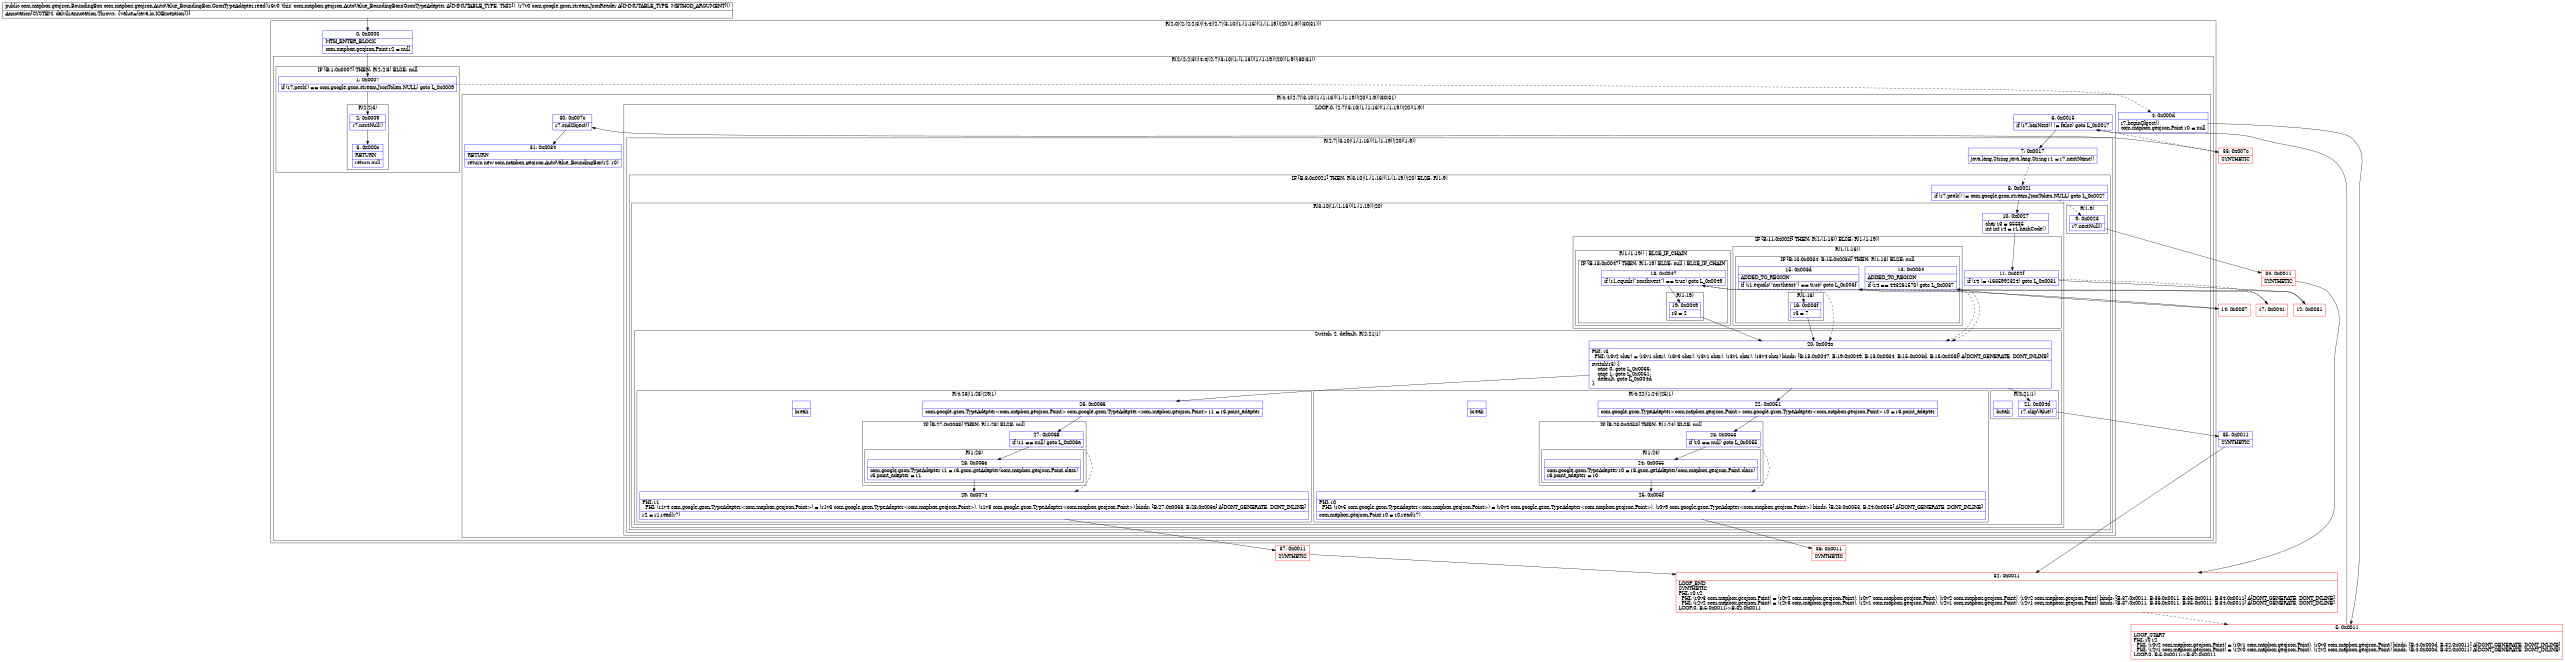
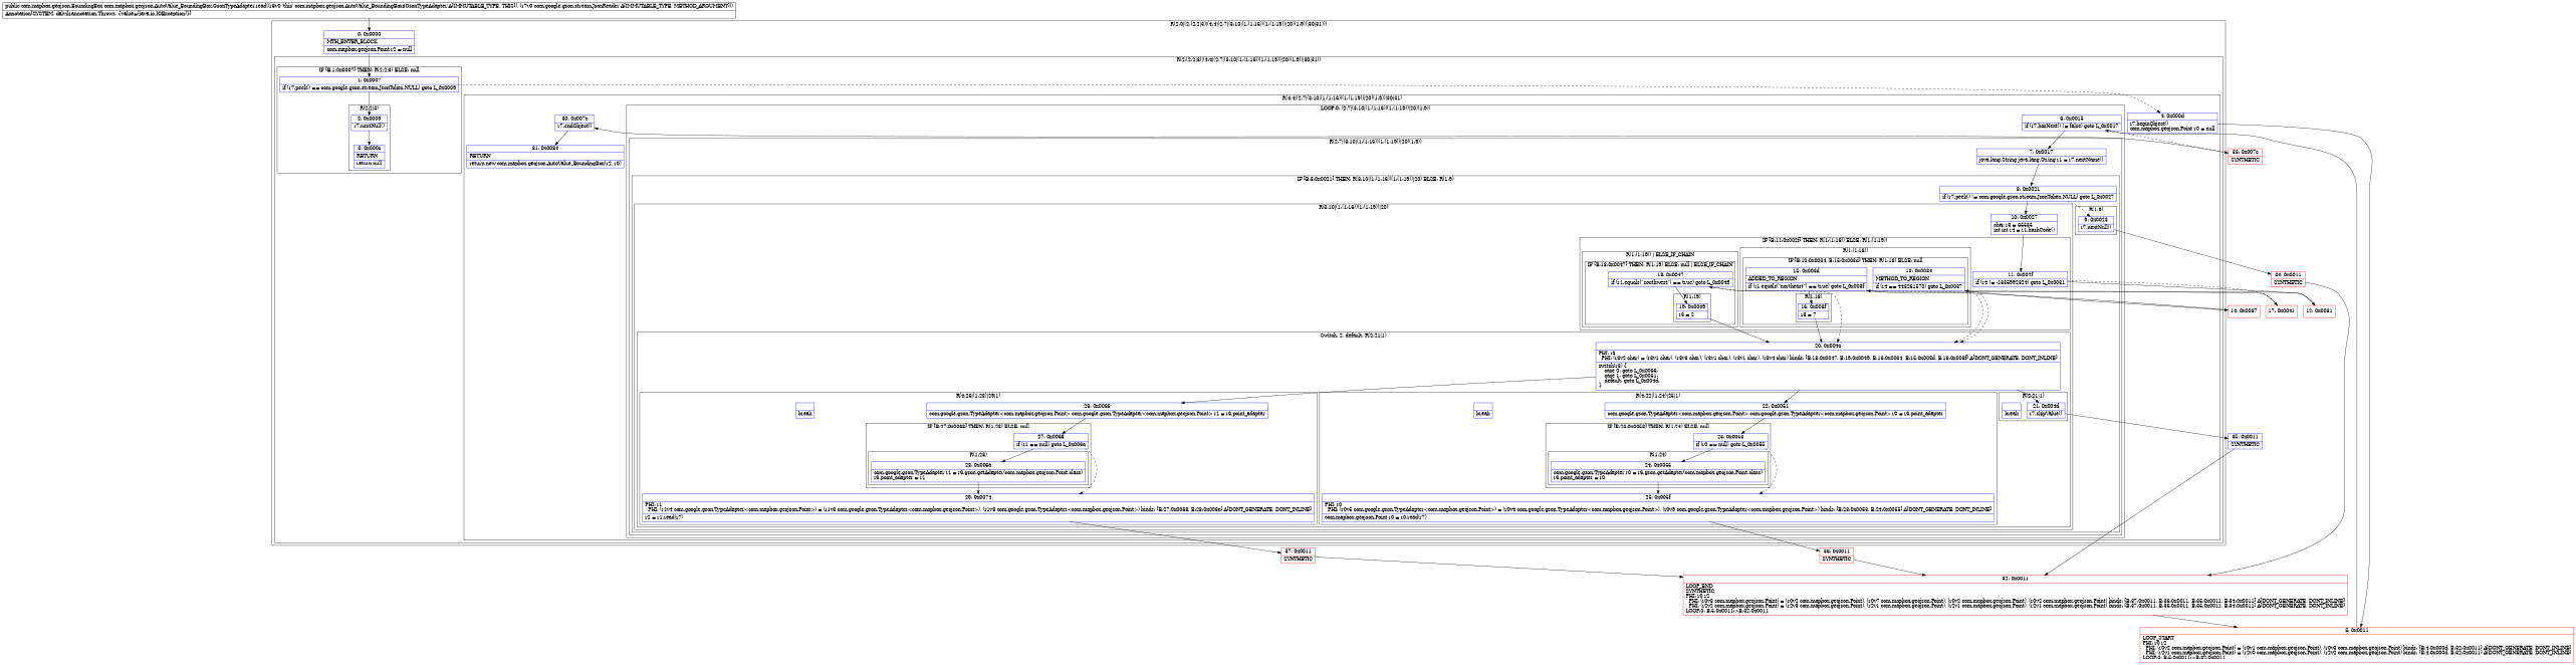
  digraph {
    node [color=blue shape=record]
    n1 [label="{2\:\ 0x0009|r7.nextNull()\l}"]
    n2 [label="{3\:\ 0x000c|RETURN\l|return null\l}"]
    n3 [label="{1\:\ 0x0007|if (r7.peek() == com.google.gson.stream.JsonToken.NULL) goto L_0x0009\l}"]
    n4 [label="{16\:\ 0x003f|r3 = 7\l}"]
-   n5 [label="{13\:\ 0x0034|ADDED_TO_REGION\l|if (r4 == 443261570) goto L_0x0037\l}"]
+   n5 [label="{13\:\ 0x0034|METHOD_TO_REGION\l|if (r4 == 443261570) goto L_0x0037\l}"]
    n6 [label="{15\:\ 0x003d|ADDED_TO_REGION\l|if (r1.equals(\"northeast\") == true) goto L_0x003f\l}"]
    n7 [label="{19\:\ 0x0049|r3 = 2\l}"]
    n8 [label="{18\:\ 0x0047|if (r1.equals(\"southwest\") == true) goto L_0x0049\l}"]
    n9 [label="{11\:\ 0x002f|if (r4 != \-1635992324) goto L_0x0031\l}"]
    n10 [label="{28\:\ 0x006a|com.google.gson.TypeAdapter r1 = r6.gson.getAdapter(com.mapbox.geojson.Point.class)\lr6.point_adapter = r1\l}"]
    n11 [label="{27\:\ 0x0068|if (r1 == null) goto L_0x006a\l}"]
    n12 [label="{26\:\ 0x0066|com.google.gson.TypeAdapter\<com.mapbox.geojson.Point\> com.google.gson.TypeAdapter\<com.mapbox.geojson.Point\> r1 = r6.point_adapter\l}"]
    n13 [label="{29\:\ 0x0074|PHI: r1 \l  PHI: (r1v4 com.google.gson.TypeAdapter\<com.mapbox.geojson.Point\>) = (r1v3 com.google.gson.TypeAdapter\<com.mapbox.geojson.Point\>), (r1v8 com.google.gson.TypeAdapter\<com.mapbox.geojson.Point\>) binds: [B:27:0x0068, B:28:0x006a] A[DONT_GENERATE, DONT_INLINE]\l|r2 = r1.read(r7)\l}"]
    n14 [label="{|break\l}"]
    n15 [label="{24\:\ 0x0055|com.google.gson.TypeAdapter r0 = r6.gson.getAdapter(com.mapbox.geojson.Point.class)\lr6.point_adapter = r0\l}"]
    n16 [label="{23\:\ 0x0053|if (r0 == null) goto L_0x0055\l}"]
    n17 [label="{22\:\ 0x0051|com.google.gson.TypeAdapter\<com.mapbox.geojson.Point\> com.google.gson.TypeAdapter\<com.mapbox.geojson.Point\> r0 = r6.point_adapter\l}"]
    n18 [label="{25\:\ 0x005f|PHI: r0 \l  PHI: (r0v5 com.google.gson.TypeAdapter\<com.mapbox.geojson.Point\>) = (r0v4 com.google.gson.TypeAdapter\<com.mapbox.geojson.Point\>), (r0v9 com.google.gson.TypeAdapter\<com.mapbox.geojson.Point\>) binds: [B:23:0x0053, B:24:0x0055] A[DONT_GENERATE, DONT_INLINE]\l|com.mapbox.geojson.Point r0 = r0.read(r7)\l}"]
    n19 [label="{|break\l}"]
    n20 [label="{21\:\ 0x004d|r7.skipValue()\l}"]
    n21 [label="{|break\l}"]
    n22 [label="{20\:\ 0x004a|PHI: r3 \l  PHI: (r3v2 char) = (r3v1 char), (r3v3 char), (r3v1 char), (r3v1 char), (r3v4 char) binds: [B:18:0x0047, B:19:0x0049, B:13:0x0034, B:15:0x003d, B:16:0x003f] A[DONT_GENERATE, DONT_INLINE]\l|switch(r3) \{\l    case 0: goto L_0x0066;\l    case 1: goto L_0x0051;\l    default: goto L_0x004d;\l\}\l}"]
    n23 [label="{10\:\ 0x0027|char r3 = 65535\lint int r4 = r1.hashCode()\l}"]
    n24 [label="{9\:\ 0x0023|r7.nextNull()\l}"]
    n25 [label="{8\:\ 0x0021|if (r7.peek() != com.google.gson.stream.JsonToken.NULL) goto L_0x0027\l}"]
    n26 [label="{7\:\ 0x0017|java.lang.String java.lang.String r1 = r7.nextName()\l}"]
    n27 [label="{6\:\ 0x0015|if (r7.hasNext() != false) goto L_0x0017\l}"]
    n28 [label="{4\:\ 0x000d|r7.beginObject()\lcom.mapbox.geojson.Point r0 = null\l}"]
    n29 [label="{30\:\ 0x007c|r7.endObject()\l}"]
    n30 [label="{31\:\ 0x0084|RETURN\l|return new com.mapbox.geojson.AutoValue_BoundingBox(r2, r0)\l}"]
    n31 [label="{0\:\ 0x0000|MTH_ENTER_BLOCK\l|com.mapbox.geojson.Point r2 = null\l}"]
    n32 [color=red label="{14\:\ 0x0037}"]
    n33 [color=red label="{12\:\ 0x0031}"]
    n34 [color=red label="{17\:\ 0x0041}"]
    n35 [color=red label="{37\:\ 0x0011|SYNTHETIC\l}"]
    n36 [color=red label="{36\:\ 0x0011|SYNTHETIC\l}"]
    n37 [label="{35\:\ 0x0011|SYNTHETIC\l}"]
    n38 [color=red label="{34\:\ 0x0011|SYNTHETIC\l}"]
    n39 [color=red label="{33\:\ 0x007c|SYNTHETIC\l}"]
    n40 [color=red label="{5\:\ 0x0011|LOOP_START\lPHI: r0 r2 \l  PHI: (r0v2 com.mapbox.geojson.Point) = (r0v1 com.mapbox.geojson.Point), (r0v3 com.mapbox.geojson.Point) binds: [B:4:0x000d, B:32:0x0011] A[DONT_GENERATE, DONT_INLINE]\l  PHI: (r2v1 com.mapbox.geojson.Point) = (r2v0 com.mapbox.geojson.Point), (r2v2 com.mapbox.geojson.Point) binds: [B:4:0x000d, B:32:0x0011] A[DONT_GENERATE, DONT_INLINE]\lLOOP:0: B:5:0x0011\-\>B:32:0x0011\l}"]
    n41 [color=red label="{32\:\ 0x0011|LOOP_END\lSYNTHETIC\lPHI: r0 r2 \l  PHI: (r0v3 com.mapbox.geojson.Point) = (r0v2 com.mapbox.geojson.Point), (r0v7 com.mapbox.geojson.Point), (r0v2 com.mapbox.geojson.Point), (r0v2 com.mapbox.geojson.Point) binds: [B:37:0x0011, B:36:0x0011, B:35:0x0011, B:34:0x0011] A[DONT_GENERATE, DONT_INLINE]\l  PHI: (r2v2 com.mapbox.geojson.Point) = (r2v3 com.mapbox.geojson.Point), (r2v1 com.mapbox.geojson.Point), (r2v1 com.mapbox.geojson.Point), (r2v1 com.mapbox.geojson.Point) binds: [B:37:0x0011, B:36:0x0011, B:35:0x0011, B:34:0x0011] A[DONT_GENERATE, DONT_INLINE]\lLOOP:0: B:5:0x0011\-\>B:32:0x0011\l}"]
    n42 [label="{public com.mapbox.geojson.BoundingBox com.mapbox.geojson.AutoValue_BoundingBox.GsonTypeAdapter.read((r6v0 'this' com.mapbox.geojson.AutoValue_BoundingBox$GsonTypeAdapter A[IMMUTABLE_TYPE, THIS]), (r7v0 com.google.gson.stream.JsonReader A[IMMUTABLE_TYPE, METHOD_ARGUMENT]))  | Annotation[SYSTEM, dalvik.annotation.Throws, \{value=[java.io.IOException]\}]\l}" color=""]
    subgraph cluster_1 {
      label="R(2:0|(2:(2:2|3)|(4:4|(2:7|(3:10|(1:(1:16))(1:(1:19))|20)(1:9))|30|31)))"
      n31
      subgraph cluster_2 {
        label="R(2:(2:2|3)|(4:4|(2:7|(3:10|(1:(1:16))(1:(1:19))|20)(1:9))|30|31))"
        subgraph cluster_3 {
          label="IF [B:1:0x0007] THEN: R(2:2|3) ELSE: null"
          n3
          subgraph cluster_4 {
            label="R(2:2|3)"
            n1
            n2
          }
        }
        subgraph cluster_5 {
          label="R(4:4|(2:7|(3:10|(1:(1:16))(1:(1:19))|20)(1:9))|30|31)"
          n28
          n29
          n30
          subgraph cluster_6 {
            label="LOOP:0: (2:7|(3:10|(1:(1:16))(1:(1:19))|20)(1:9))"
            n27
            subgraph cluster_7 {
              label="R(2:7|(3:10|(1:(1:16))(1:(1:19))|20)(1:9))"
              n26
              subgraph cluster_8 {
                label="IF [B:8:0x0021] THEN: R(3:10|(1:(1:16))(1:(1:19))|20) ELSE: R(1:9)"
                n25
                subgraph cluster_9 {
                  label="R(3:10|(1:(1:16))(1:(1:19))|20)"
                  n23
                  subgraph cluster_10 {
                    label="IF [B:11:0x002f] THEN: R(1:(1:16)) ELSE: R(1:(1:19))"
                    n9
                    subgraph cluster_11 {
                      label="R(1:(1:16))"
                      subgraph cluster_12 {
                        label="IF [B:13:0x0034, B:15:0x003d] THEN: R(1:16) ELSE: null"
                        n5
                        n6
                        subgraph cluster_13 {
                          label="R(1:16)"
                          n4
                        }
                      }
                    }
                    subgraph cluster_14 {
                      label="R(1:(1:19)) | ELSE_IF_CHAIN\l"
                      subgraph cluster_15 {
                        label="IF [B:18:0x0047] THEN: R(1:19) ELSE: null | ELSE_IF_CHAIN\l"
                        n8
                        subgraph cluster_16 {
                          label="R(1:19)"
                          n7
                        }
                      }
                    }
                  }
                  subgraph cluster_17 {
                    label="Switch: 2, default: R(2:21|1)"
                    n22
                    subgraph cluster_18 {
                      label="R(4:26|(1:28)|29|1)"
                      n12
                      n13
                      n14
                      subgraph cluster_19 {
                        label="IF [B:27:0x0068] THEN: R(1:28) ELSE: null"
                        n11
                        subgraph cluster_20 {
                          label="R(1:28)"
                          n10
                        }
                      }
                    }
                    subgraph cluster_21 {
                      label="R(4:22|(1:24)|25|1)"
                      n17
                      n18
                      n19
                      subgraph cluster_22 {
                        label="IF [B:23:0x0053] THEN: R(1:24) ELSE: null"
                        n16
                        subgraph cluster_23 {
                          label="R(1:24)"
                          n15
                        }
                      }
                    }
                    subgraph cluster_24 {
                      label="R(2:21|1)"
                      n20
                      n21
                    }
                  }
                }
                subgraph cluster_25 {
                  label="R(1:9)"
                  n24
                }
              }
            }
          }
        }
      }
    }
    n1 -> n2
    n3 -> n1
    n3 -> n28 [style=dashed]
    n4 -> n22
    n5 -> n22 [style=dashed]
    n5 -> n32
    n6 -> n4
    n6 -> n22 [style=dashed]
    n7 -> n22
    n8 -> n7
    n8 -> n22 [style=dashed]
    n9 -> n33
    n9 -> n34 [style=dashed]
    n10 -> n13
    n11 -> n10
    n11 -> n13 [style=dashed]
    n12 -> n11
    n13 -> n35
    n15 -> n18
    n16 -> n15
    n16 -> n18 [style=dashed]
    n17 -> n16
    n18 -> n36
    n20 -> n37
    n22 -> n12
    n22 -> n17
    n22 -> n20
    n23 -> n9
    n24 -> n38
    n25 -> n23
    n25 -> n24 [style=dashed]
-   n26 -> n25 [style=dashed]
+   n26 -> n25
    n27 -> n26
    n27 -> n39 [style=dashed]
    n28 -> n40
    n29 -> n30
    n31 -> n3
    n32 -> n6
    n33 -> n5
    n34 -> n8
    n35 -> n41
+   n36 -> n41
    n37 -> n41
    n38 -> n41
    n39 -> n29
    n40 -> n27
-   n41 -> n40 [style=dashed]
+   n41 -> n40
    n42 -> n31
  }
